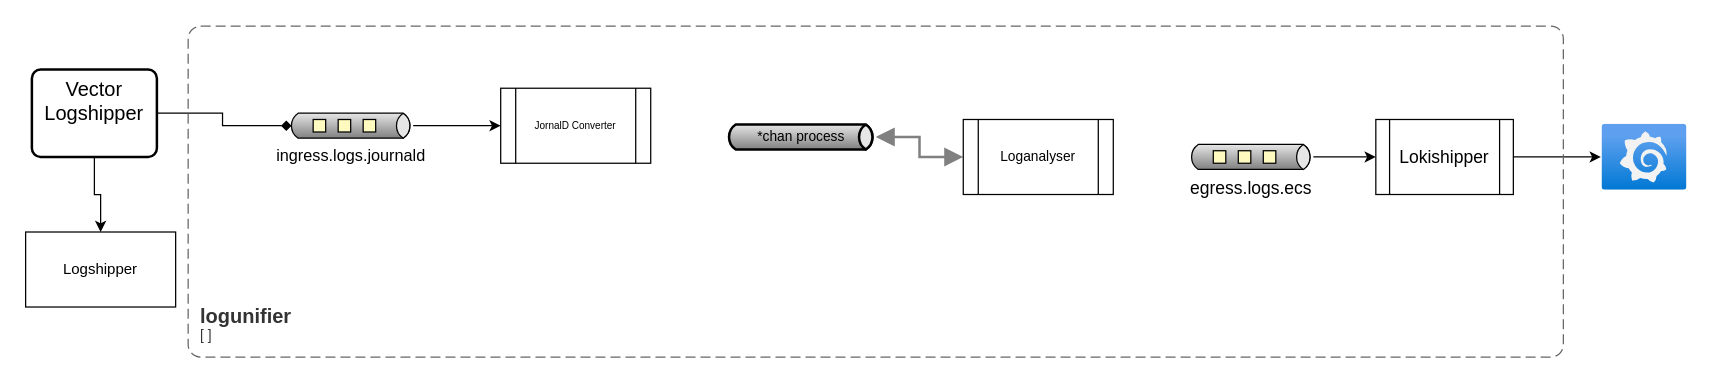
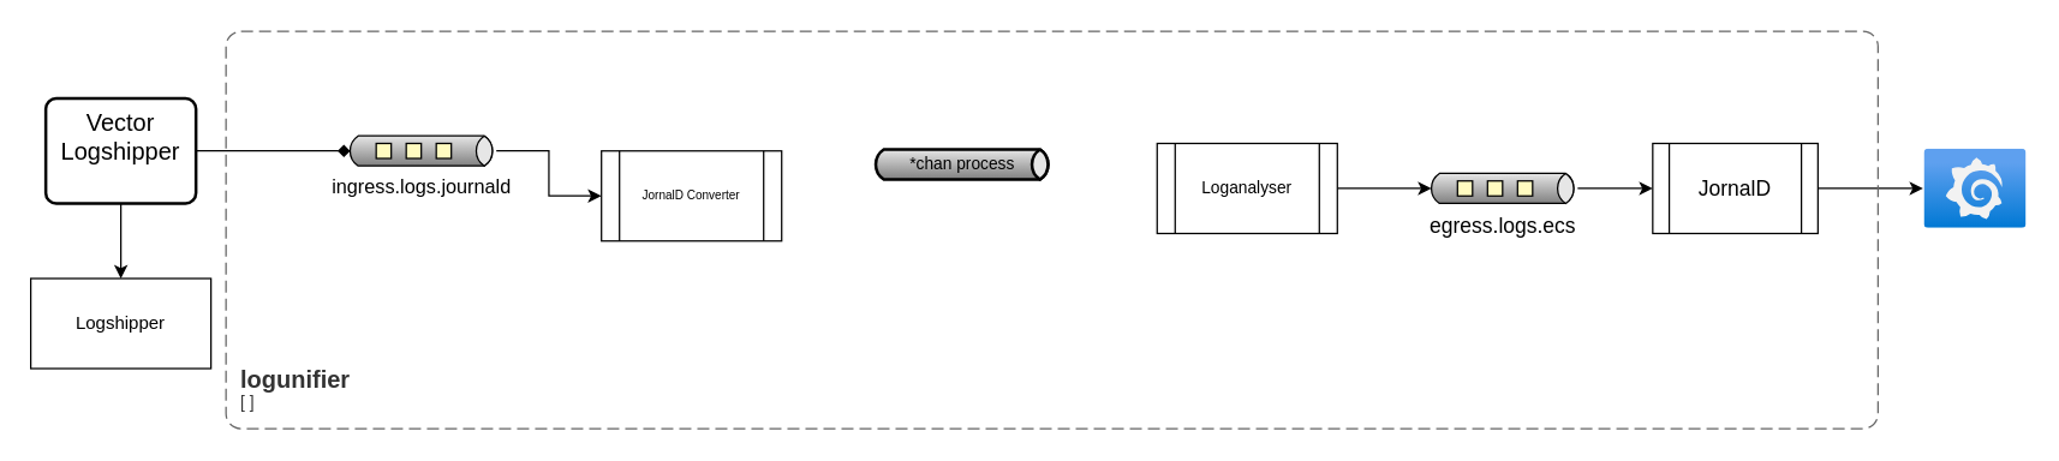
  <mxCell id="0" />
  <mxCell id="1" parent="0" />
  <mxCell id="2" style="edgeStyle=orthogonalEdgeStyle;rounded=0;orthogonalLoop=1;jettySize=auto;html=1;fontSize=16;" parent="1" source="3" target="4" edge="1"><mxGeometry relative="1" as="geometry" /></mxCell>
  <mxCell id="3" value="&lt;font style=&quot;font-size: 13px;&quot;&gt;ingress.logs.journald&lt;/font&gt;" style="strokeWidth=1;outlineConnect=0;dashed=0;align=center;html=1;fontSize=8;shape=mxgraph.eip.dataChannel;verticalLabelPosition=bottom;labelBackgroundColor=#ffffff;verticalAlign=top;" parent="1" vertex="1"><mxGeometry x="230" y="90" width="100" height="20" as="geometry" /></mxCell>
- <mxCell id="4" value="JornalD Converter" style="shape=process;whiteSpace=wrap;html=1;backgroundOutline=1;fontSize=8;" parent="1" vertex="1"><mxGeometry x="400" y="70" width="120" height="60" as="geometry" /></mxCell>
+ <mxCell id="4" value="JornalD Converter" style="shape=process;whiteSpace=wrap;html=1;backgroundOutline=1;fontSize=8;" parent="1" vertex="1"><mxGeometry x="400" y="100" width="120" height="60" as="geometry" /></mxCell>
  <mxCell id="5" style="edgeStyle=orthogonalEdgeStyle;rounded=0;orthogonalLoop=1;jettySize=auto;html=1;entryX=0;entryY=0.5;entryDx=2.7;entryDy=0;entryPerimeter=0;fontSize=16;endArrow=diamond;" parent="1" source="7" target="3" edge="1"><mxGeometry relative="1" as="geometry" /></mxCell>
  <mxCell id="6" style="edgeStyle=orthogonalEdgeStyle;rounded=0;orthogonalLoop=1;jettySize=auto;html=1;entryX=0.5;entryY=0;entryDx=0;entryDy=0;" edge="1" parent="1" source="7" target="18"><mxGeometry relative="1" as="geometry" /></mxCell>
- <mxCell id="7" value="&lt;font style=&quot;font-size: 16px;&quot;&gt;Vector &lt;/font&gt;&lt;font style=&quot;font-size: 16px;&quot;&gt;Logshipper&lt;br&gt;&lt;br&gt;&lt;/font&gt;" style="rounded=1;whiteSpace=wrap;html=1;absoluteArcSize=1;arcSize=14;strokeWidth=2;fontSize=8;" parent="1" vertex="1"><mxGeometry x="25" y="55" width="100" height="70" as="geometry" /></mxCell>
+ <mxCell id="7" value="&lt;font style=&quot;font-size: 16px;&quot;&gt;Vector &lt;/font&gt;&lt;font style=&quot;font-size: 16px;&quot;&gt;Logshipper&lt;br&gt;&lt;br&gt;&lt;/font&gt;" style="rounded=1;whiteSpace=wrap;html=1;absoluteArcSize=1;arcSize=14;strokeWidth=2;fontSize=8;" parent="1" vertex="1"><mxGeometry x="30" y="65" width="100" height="70" as="geometry" /></mxCell>
  <mxCell id="8" value="&lt;font style=&quot;font-size: 11px;&quot;&gt;*chan process&lt;/font&gt;" style="strokeWidth=2;strokeColor=#000000;dashed=0;align=center;html=1;fontSize=8;shape=mxgraph.eip.messageChannel;" parent="1" vertex="1"><mxGeometry x="580" y="99" width="120" height="20" as="geometry" /></mxCell>
- <mxCell id="9" value="" style="edgeStyle=elbowEdgeStyle;strokeWidth=2;rounded=0;endArrow=block;startArrow=block;startSize=10;endSize=10;dashed=0;html=1;strokeColor=#808080;fontSize=13;" parent="1" source="11" target="8" edge="1"><mxGeometry relative="1" as="geometry"><mxPoint x="670" y="55" as="sourcePoint" /></mxGeometry></mxCell>
+ <mxCell id="10" style="edgeStyle=orthogonalEdgeStyle;rounded=0;orthogonalLoop=1;jettySize=auto;html=1;entryX=0;entryY=0.5;entryDx=2.7;entryDy=0;entryPerimeter=0;fontSize=14;" parent="1" source="11" target="13" edge="1"><mxGeometry relative="1" as="geometry" /></mxCell>
  <mxCell id="11" value="Loganalyser" style="shape=process;whiteSpace=wrap;html=1;backgroundOutline=1;fontSize=11;" parent="1" vertex="1"><mxGeometry x="770" y="95" width="120" height="60" as="geometry" /></mxCell>
  <mxCell id="12" style="edgeStyle=orthogonalEdgeStyle;rounded=0;orthogonalLoop=1;jettySize=auto;html=1;entryX=0;entryY=0.5;entryDx=0;entryDy=0;fontSize=14;" parent="1" source="13" target="15" edge="1"><mxGeometry relative="1" as="geometry" /></mxCell>
  <mxCell id="13" value="&lt;font style=&quot;font-size: 14px;&quot;&gt;egress.logs.ecs&lt;/font&gt;" style="strokeWidth=1;outlineConnect=0;dashed=0;align=center;html=1;fontSize=8;shape=mxgraph.eip.dataChannel;verticalLabelPosition=bottom;labelBackgroundColor=#ffffff;verticalAlign=top;" parent="1" vertex="1"><mxGeometry x="950" y="115" width="100" height="20" as="geometry" /></mxCell>
  <mxCell id="14" style="edgeStyle=orthogonalEdgeStyle;rounded=0;orthogonalLoop=1;jettySize=auto;html=1;fontSize=14;" parent="1" source="15" edge="1"><mxGeometry relative="1" as="geometry"><mxPoint x="1280" y="125" as="targetPoint" /></mxGeometry></mxCell>
- <mxCell id="15" value="Lokishipper" style="shape=process;whiteSpace=wrap;html=1;backgroundOutline=1;fontSize=14;" parent="1" vertex="1"><mxGeometry x="1100" y="95" width="110" height="60" as="geometry" /></mxCell>
+ <mxCell id="15" value="JornalD" style="shape=process;whiteSpace=wrap;html=1;backgroundOutline=1;fontSize=14;" parent="1" vertex="1"><mxGeometry x="1100" y="95" width="110" height="60" as="geometry" /></mxCell>
  <mxCell id="16" value="" style="aspect=fixed;html=1;points=[];align=center;image;fontSize=12;image=img/lib/azure2/other/Grafana.svg;" parent="1" vertex="1"><mxGeometry x="1281" y="99" width="68" height="52.8" as="geometry" /></mxCell>
  <mxCell id="17" value="&lt;font style=&quot;font-size: 16px&quot;&gt;&lt;b&gt;&lt;div style=&quot;text-align: left&quot;&gt;logunifier&lt;/div&gt;&lt;/b&gt;&lt;/font&gt;&lt;div style=&quot;text-align: left&quot;&gt;[ ]&lt;/div&gt;" style="rounded=1;fontSize=11;whiteSpace=wrap;html=1;dashed=1;arcSize=20;fillColor=none;strokeColor=#666666;fontColor=#333333;labelBackgroundColor=none;align=left;verticalAlign=bottom;labelBorderColor=none;spacingTop=0;spacing=10;dashPattern=8 4;metaEdit=1;rotatable=0;perimeter=rectanglePerimeter;noLabel=0;labelPadding=0;allowArrows=0;connectable=0;expand=0;recursiveResize=0;editable=1;pointerEvents=0;absoluteArcSize=1;points=[[0.25,0,0],[0.5,0,0],[0.75,0,0],[1,0.25,0],[1,0.5,0],[1,0.75,0],[0.75,1,0],[0.5,1,0],[0.25,1,0],[0,0.75,0],[0,0.5,0],[0,0.25,0]];" parent="1" vertex="1"><mxGeometry x="150" y="20.4" width="1100" height="264.6" as="geometry" /></mxCell>
  <mxCell id="18" value="Logshipper" style="rounded=0;whiteSpace=wrap;html=1;" vertex="1" parent="1"><mxGeometry x="20" y="185" width="120" height="60" as="geometry" /></mxCell>
